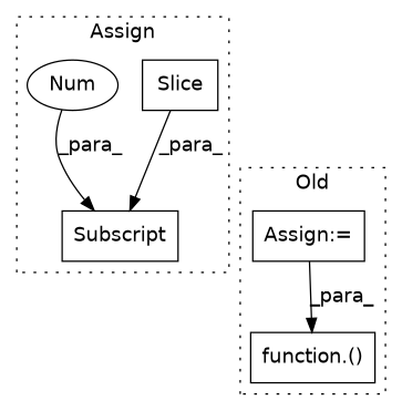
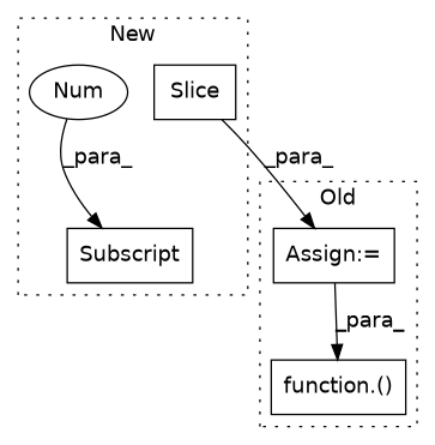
  digraph {
    fontname="DejaVu Sans"
    node [fontname="DejaVu Sans" s=11171 shape=box]
    edge [fontname="DejaVu Sans"]
    n1 [a=75 l="60,1" label="function.()" s="11065,11128"]
    n2 [a=68 l=3 label="Assign:=" s=11062]
    n3 [a=80 l=2 label=Slice]
    n4 [a=76 l=1 label=Num shape=ellipse]
    n5 [a=63 l="10,0" label=Subscript s="11164,0"]
    subgraph cluster_1 {
      label=Old
      style=dotted
      n1
      n2
    }
    subgraph cluster_2 {
-     label=Assign
+     label=New
      style=dotted
      n3
      n4
      n5
    }
    n2 -> n1 [label=_para_]
-   n3 -> n5 [label=_para_]
+   n3 -> n2 [label=_para_]
    n4 -> n5 [label=_para_]
  }
